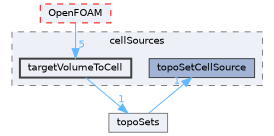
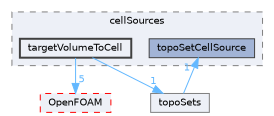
  digraph {
    compound=true
    node [color=grey25 fillcolor="#edf0f7" fontname=Helvetica fontsize=10 shape=box style=filled]
    edge [color=steelblue1 fontcolor=steelblue1 fontname=Helvetica fontsize=10 headlabel=1 labeldistance=1.5 labelfontname=Helvetica labelfontsize=10]
    n1 [fillcolor="#a2b4d6" height=0.2 label=topoSetCellSource width=0.4]
    n2 [height=0.2 label=targetVolumeToCell style="filled,bold" width=0.4]
    n3 [color=red height=0.2 label=OpenFOAM style="filled,dashed" width=0.4]
    n4 [color=grey50 height=0.2 label=topoSets width=0.4]
    subgraph cluster_1 {
      bgcolor="#edf0f7"
      fontname=Helvetica
      fontsize=10
      label=cellSources
      pencolor=grey50
      style="filled,dashed"
      n1
      n2
    }
-   n3 -> n2 [headlabel=5]
+   n2 -> n3 [headlabel=5]
    n2 -> n4
    n4 -> n1
  }
